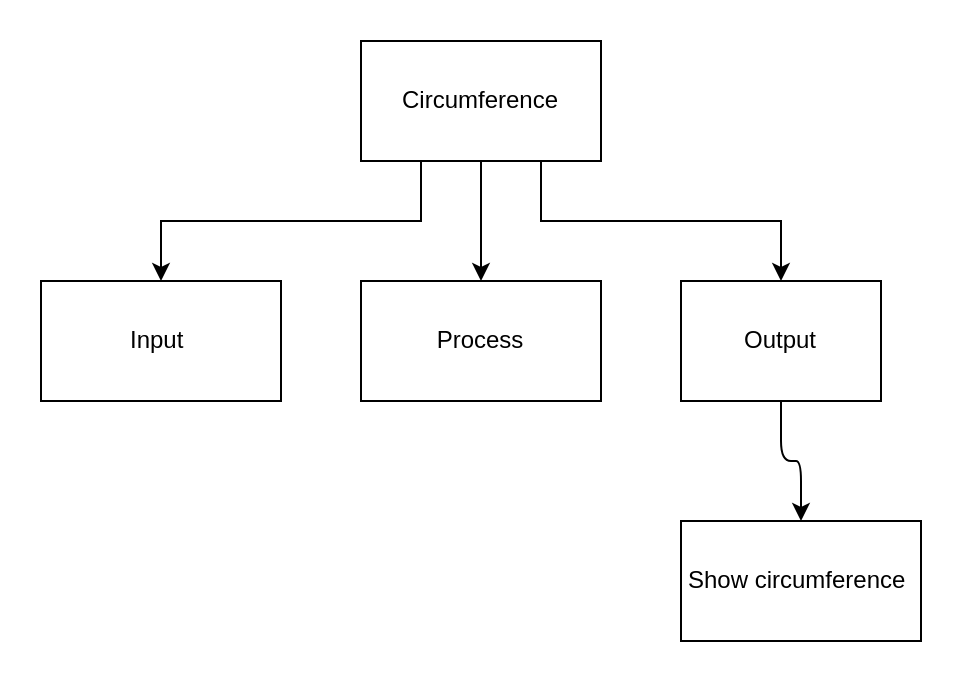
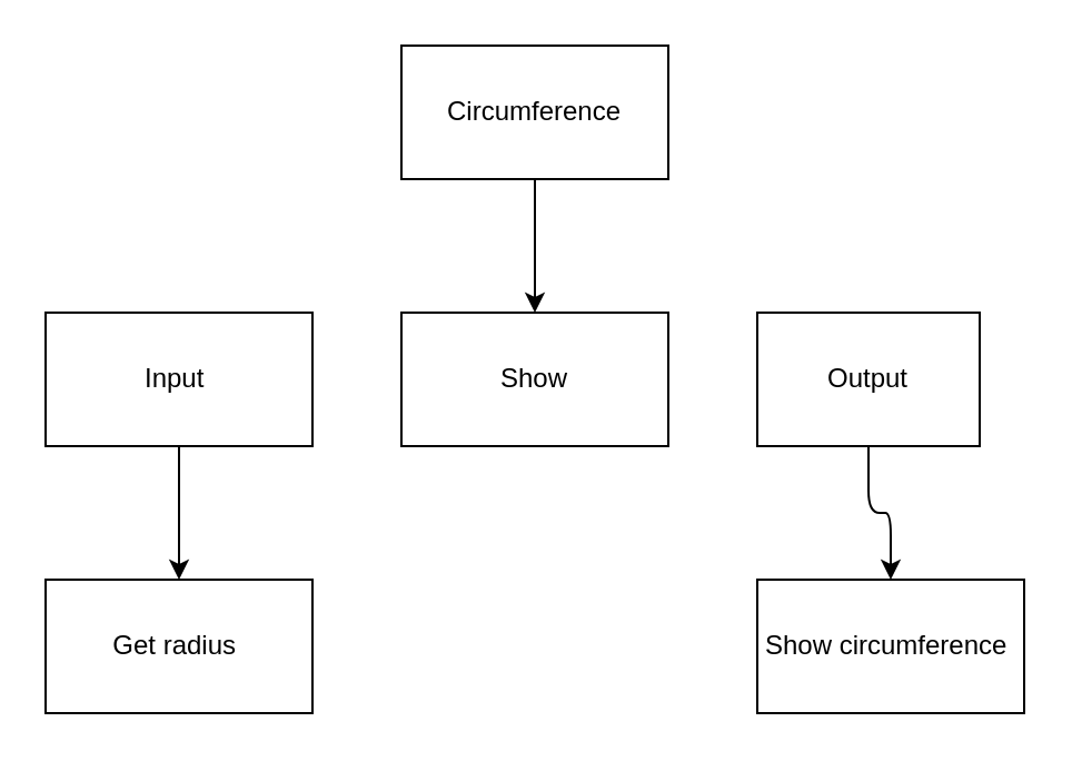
  <mxCell id="0" />
  <mxCell id="1" parent="0" />
  <mxCell id="2" style="edgeStyle=orthogonalEdgeStyle;html=1;exitX=0.5;exitY=1;exitDx=0;exitDy=0;" edge="1" parent="1" source="5" target="8"><mxGeometry relative="1" as="geometry" /></mxCell>
- <mxCell id="3" style="edgeStyle=orthogonalEdgeStyle;html=1;exitX=0.25;exitY=1;exitDx=0;exitDy=0;entryX=0.5;entryY=0;entryDx=0;entryDy=0;rounded=0;" edge="1" parent="1" source="5" target="7"><mxGeometry relative="1" as="geometry" /></mxCell>
- <mxCell id="4" style="edgeStyle=orthogonalEdgeStyle;html=1;exitX=0.75;exitY=1;exitDx=0;exitDy=0;rounded=0;" edge="1" parent="1" source="5" target="10"><mxGeometry relative="1" as="geometry" /></mxCell>
  <mxCell id="5" value="Circumference" style="rounded=0;whiteSpace=wrap;html=1;" vertex="1" parent="1"><mxGeometry x="180" y="20" width="120" height="60" as="geometry" /></mxCell>
+ <mxCell id="6" style="edgeStyle=orthogonalEdgeStyle;html=1;exitX=0.5;exitY=1;exitDx=0;exitDy=0;" edge="1" parent="1" source="7" target="11"><mxGeometry relative="1" as="geometry" /></mxCell>
  <mxCell id="7" value="Input&amp;nbsp;" style="rounded=0;whiteSpace=wrap;html=1;" vertex="1" parent="1"><mxGeometry x="20" y="140" width="120" height="60" as="geometry" /></mxCell>
- <mxCell id="8" value="Process" style="rounded=0;whiteSpace=wrap;html=1;" vertex="1" parent="1"><mxGeometry x="180" y="140" width="120" height="60" as="geometry" /></mxCell>
+ <mxCell id="8" value="Show" style="rounded=0;whiteSpace=wrap;html=1;" vertex="1" parent="1"><mxGeometry x="180" y="140" width="120" height="60" as="geometry" /></mxCell>
  <mxCell id="9" style="edgeStyle=orthogonalEdgeStyle;html=1;exitX=0.5;exitY=1;exitDx=0;exitDy=0;entryX=0.5;entryY=0;entryDx=0;entryDy=0;" edge="1" parent="1" source="10" target="12"><mxGeometry relative="1" as="geometry" /></mxCell>
  <mxCell id="10" value="Output" style="rounded=0;whiteSpace=wrap;html=1;" vertex="1" parent="1"><mxGeometry x="340" y="140" width="100" height="60" as="geometry" /></mxCell>
+ <mxCell id="11" value="Get radius&amp;nbsp;" style="rounded=0;whiteSpace=wrap;html=1;" vertex="1" parent="1"><mxGeometry x="20" y="260" width="120" height="60" as="geometry" /></mxCell>
  <mxCell id="12" value="Show circumference&amp;nbsp;" style="rounded=0;whiteSpace=wrap;html=1;" vertex="1" parent="1"><mxGeometry x="340" y="260" width="120" height="60" as="geometry" /></mxCell>
